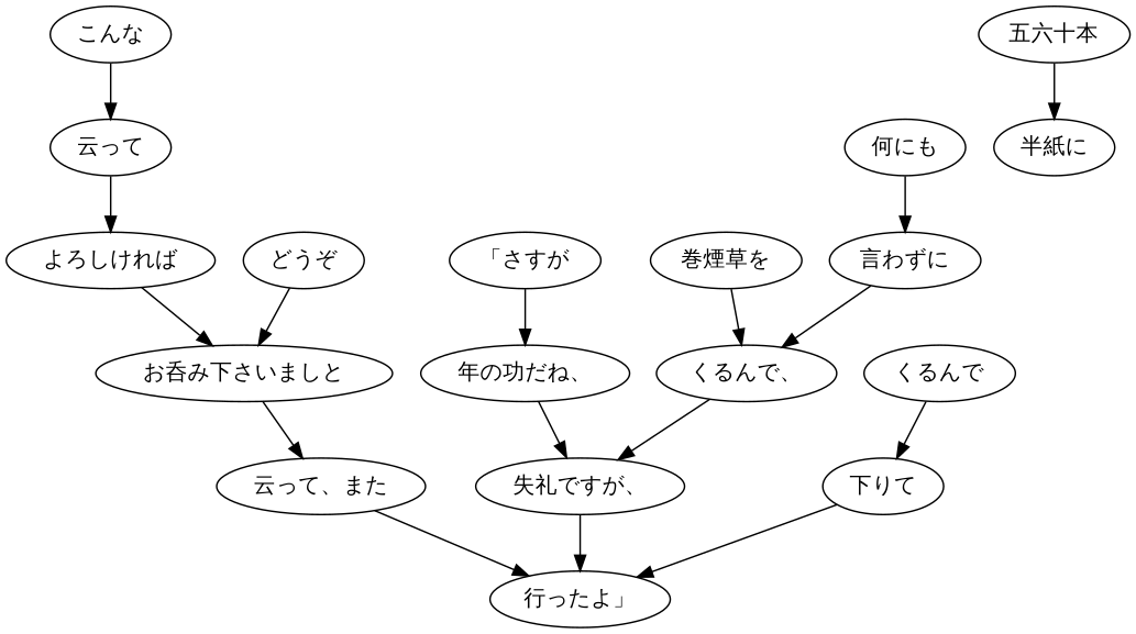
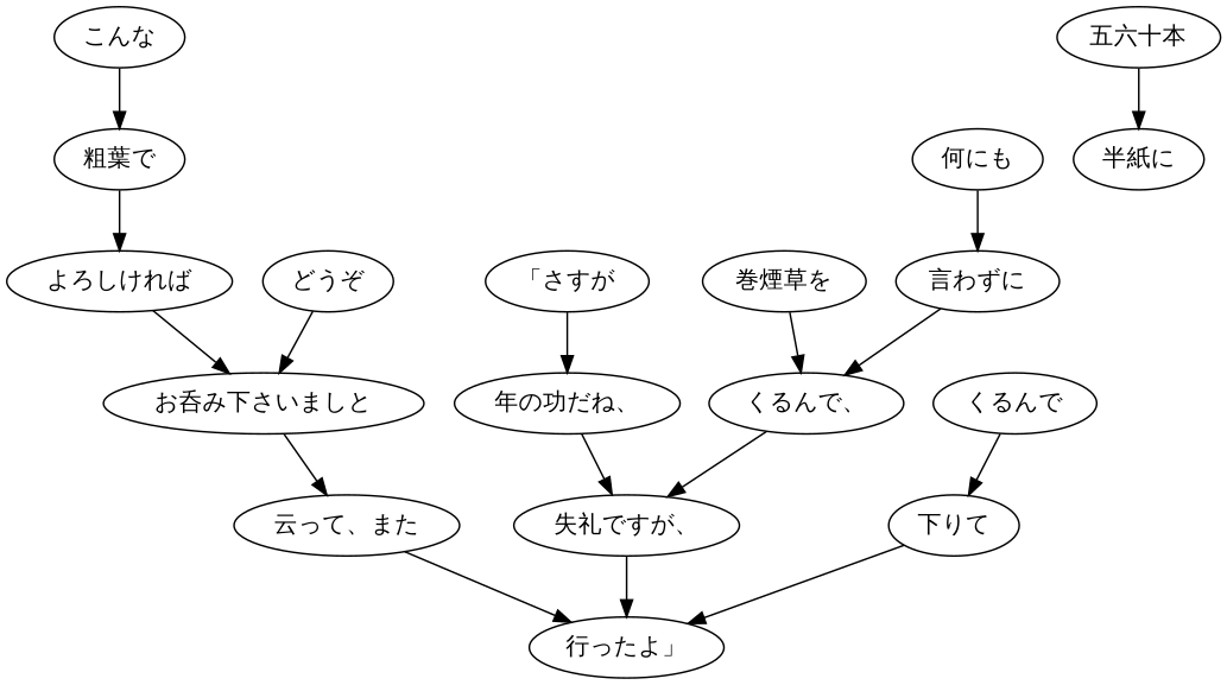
  digraph {
    fontname="DejaVu Serif"
    node [fontname="DejaVu Serif"]
    edge [fontname="DejaVu Serif"]
    n1 [label="「さすが"]
    n2 [label="年の功だね、"]
    n3 [label="失礼ですが、"]
    n4 [label="行ったよ」"]
    n5 [label="何にも"]
    n6 [label="言わずに"]
    n7 [label="くるんで、"]
    n8 [label="巻煙草を"]
    n9 [label="五六十本"]
    n10 [label="半紙に"]
    n11 [label="こんな"]
-   n12 [label="云って"]
+   n12 [label="粗葉で"]
    n13 [label="よろしければ"]
    n14 [label="お呑み下さいましと"]
    n15 [label="云って、また"]
    n16 [label="どうぞ"]
    n17 [label="くるんで"]
    n18 [label="下りて"]
    n1 -> n2
    n2 -> n3
    n3 -> n4
    n5 -> n6
    n6 -> n7
    n7 -> n3
    n8 -> n7
    n9 -> n10
    n11 -> n12
    n12 -> n13
    n13 -> n14
    n14 -> n15
    n15 -> n4
    n16 -> n14
    n17 -> n18
    n18 -> n4
  }
